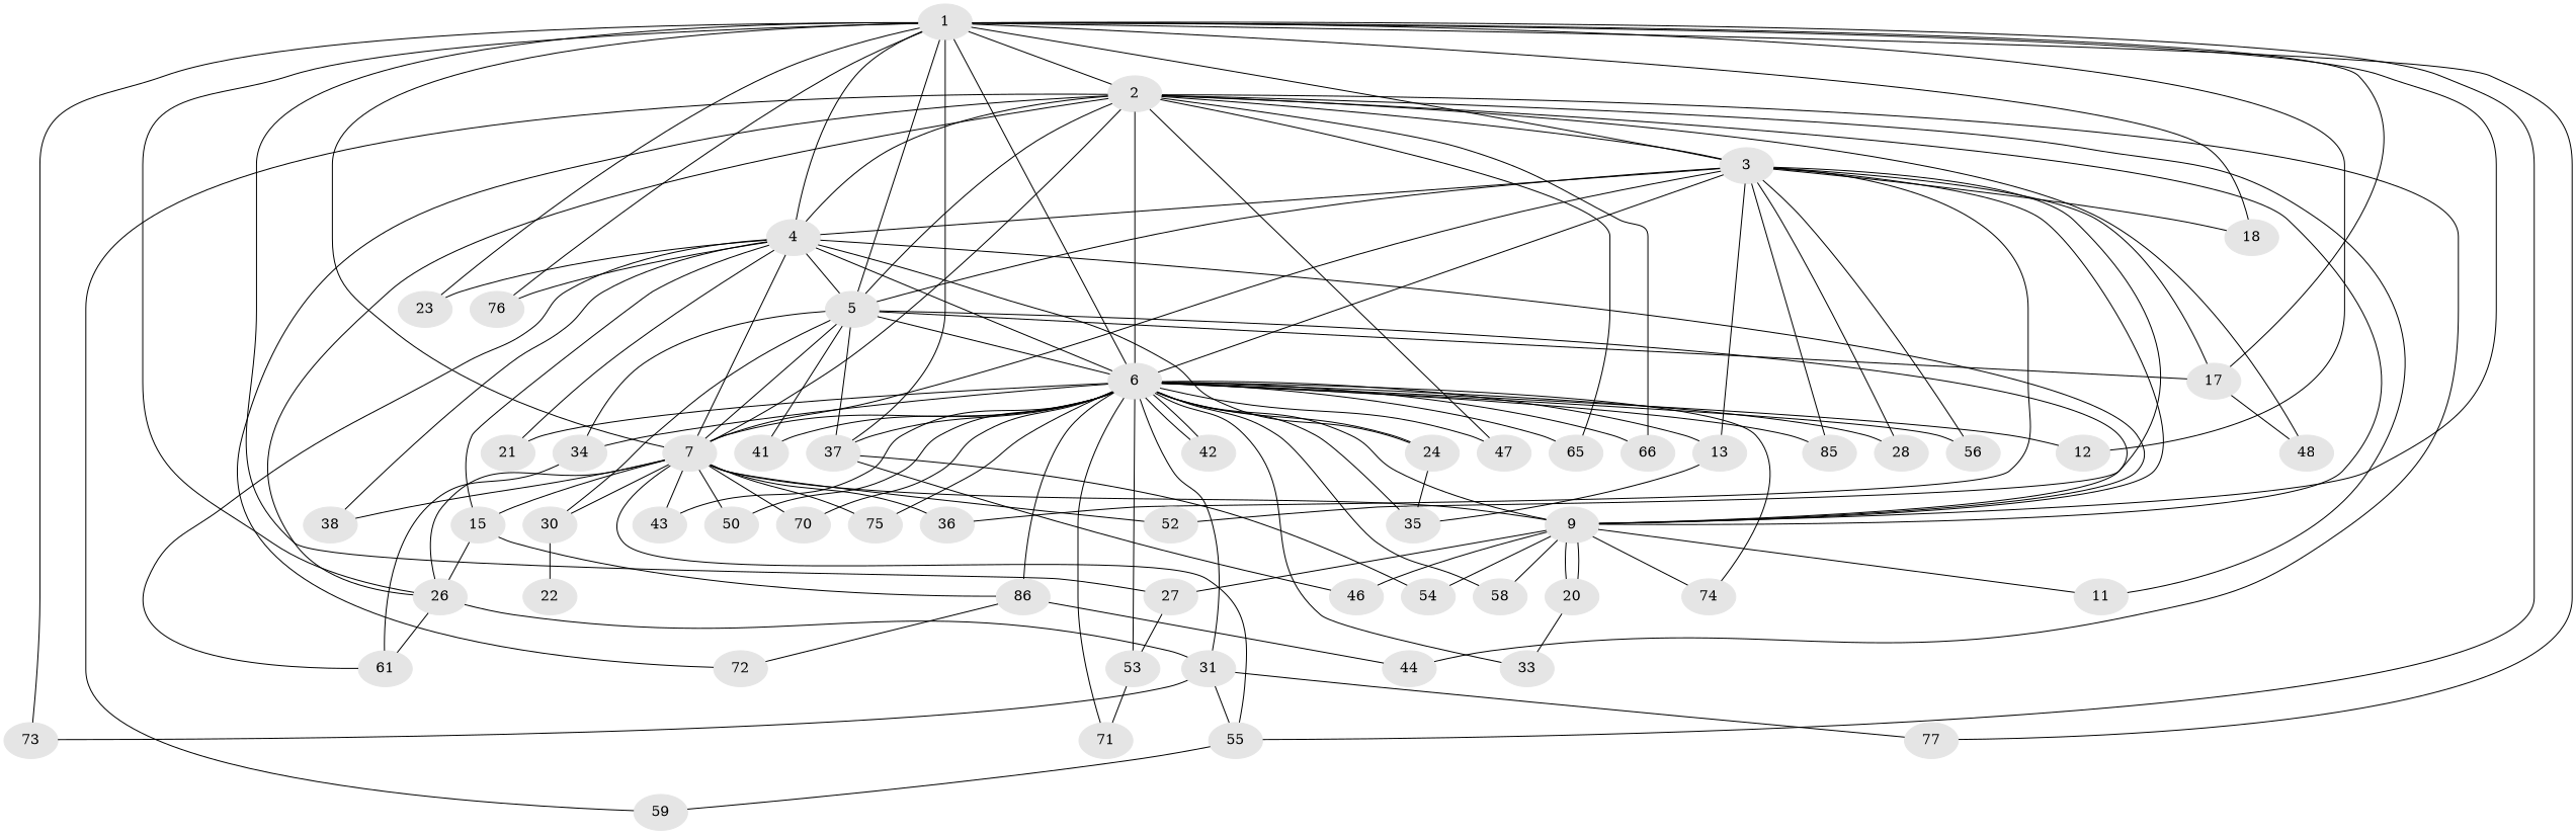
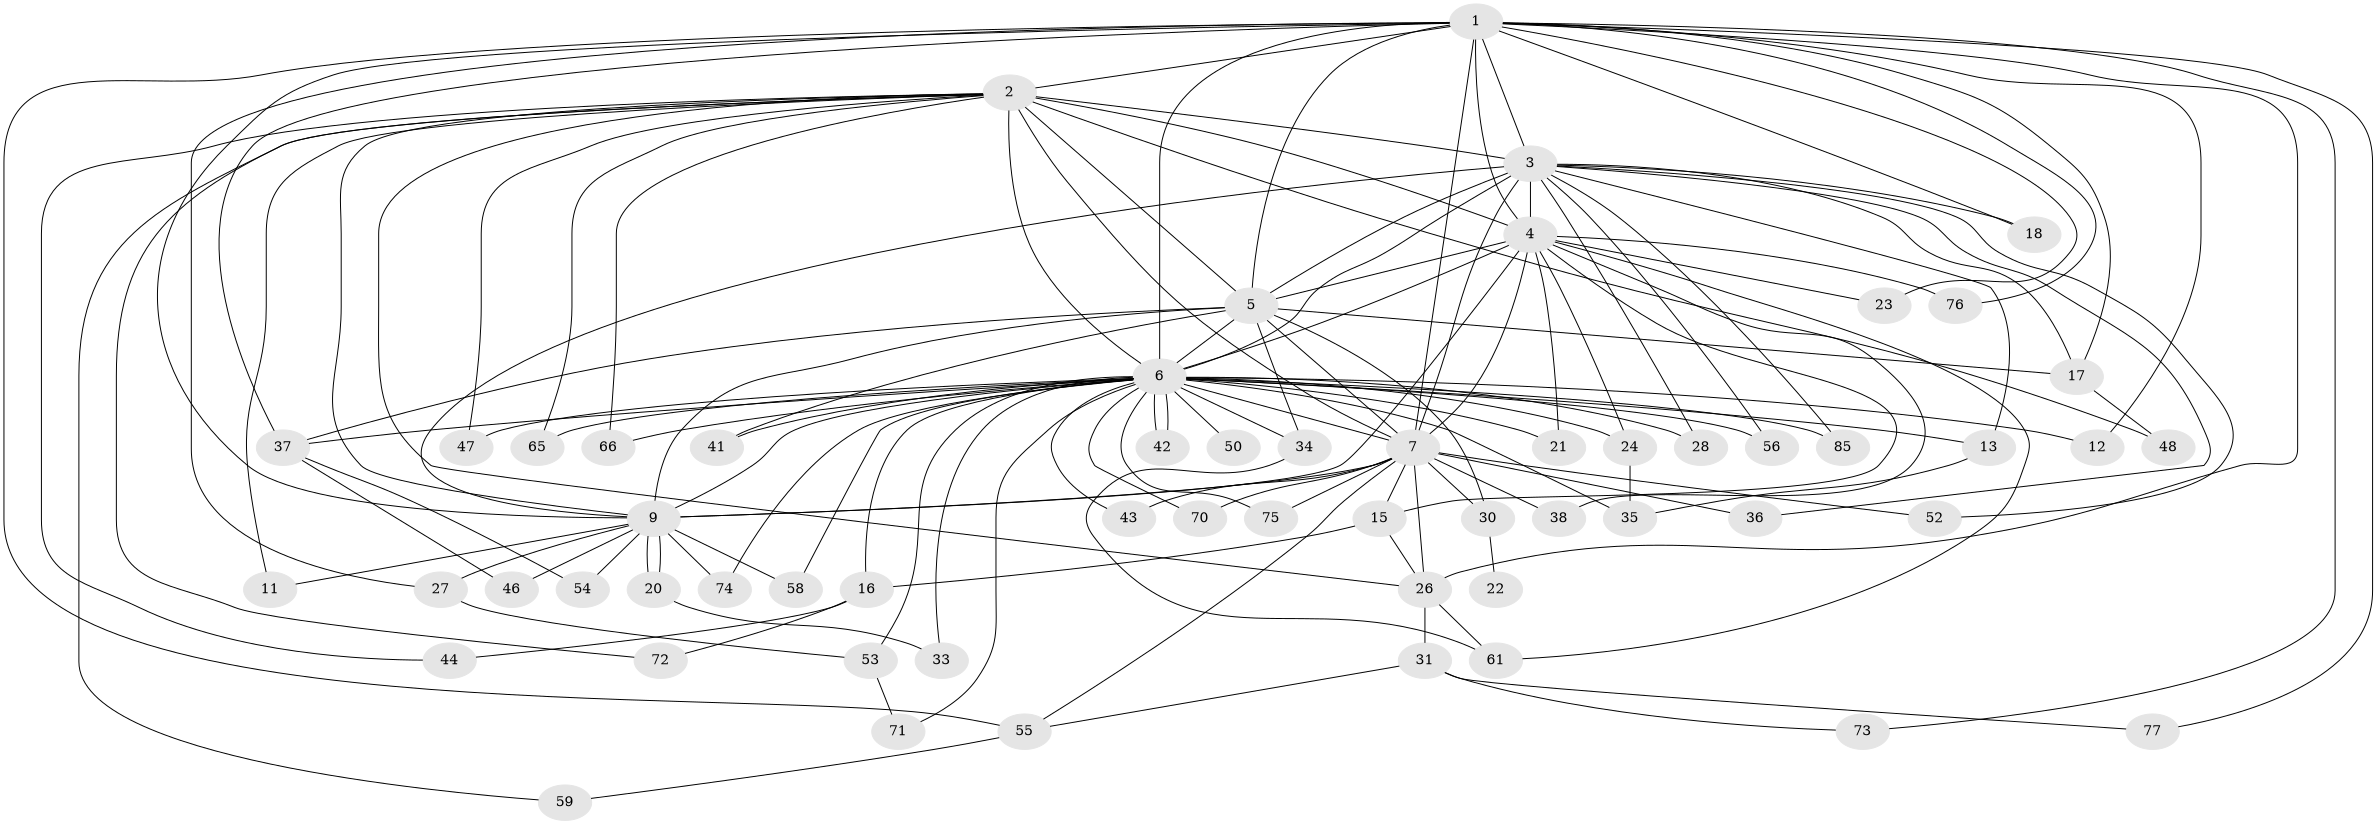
  graph {
    node [color=gray90 style=filled]
    1 [super="+45"]
    2 [super="+64"]
    3 [super="+69"]
    4 [super="+51"]
    5 [super="+32"]
    6 [super="+10"]
    7 [super="+8"]
    9 [super="+29"]
    12
    17
    18
    23
    26 [super="+40"]
    27
    37 [super="+39"]
    55
    73
    76
    77
    11
    44
    47
    48
    59
    65
    66
    72
    13
    n29 [label=85]
    28
    36
    52
    56
    15 [super="+68"]
    21
    24 [super="+49"]
    38
    61 [super="+63"]
    30
    34
    41
-   16 [super="+78" label=86]
+   16 [super="+78"]
    31 [super="+60"]
    33
    35 [super="+67"]
    42
    43
    50
    53 [super="+62"]
    58
    70
    71
    74
    75
    20 [super="+57"]
    46
    54
    22
    1 -- 2
    1 -- 3
    1 -- 4 [weight=2]
    1 -- 5
    1 -- 6 [weight=2]
    1 -- 7 [weight=2]
    1 -- 9
    1 -- 12
    1 -- 17
    1 -- 18
    1 -- 23
    1 -- 26
    1 -- 27
    1 -- 37
    1 -- 55
    1 -- 73
    1 -- 76
    1 -- 77
    2 -- 3
    2 -- 4
    2 -- 5 [weight=2]
    2 -- 6 [weight=2]
    2 -- 7 [weight=2]
    2 -- 9
    2 -- 26
    2 -- 11
    2 -- 44
    2 -- 47
    2 -- 48
    2 -- 59
    2 -- 65
    2 -- 66
    2 -- 72
    3 -- 4
    3 -- 5
    3 -- 6 [weight=3]
    3 -- 7 [weight=2]
    3 -- 9
    3 -- 17
    3 -- 18
    3 -- 13
    3 -- n29
    3 -- 28
    3 -- 36
    3 -- 52
    3 -- 56
    4 -- 5
    4 -- 6 [weight=3]
    4 -- 7 [weight=2]
    4 -- 9
    4 -- 23
    4 -- 76
    4 -- 15
    4 -- 21
    4 -- 24
    4 -- 38
    4 -- 61
    5 -- 6 [weight=2]
    5 -- 7 [weight=2]
    5 -- 9
    5 -- 17
    5 -- 37
    5 -- 30
    5 -- 34
    5 -- 41
    6 -- 7 [weight=4]
    6 -- 9 [weight=3]
    6 -- 12
    6 -- 37
    6 -- 47
    6 -- 65
    6 -- 66
    6 -- 13
    6 -- n29
    6 -- 28
    6 -- 56
    6 -- 21
    6 -- 24
    6 -- 34
    6 -- 41
    6 -- 16 [weight=2]
-   6 -- 31
    6 -- 33
    6 -- 35 [weight=2]
    6 -- 42
    6 -- 42
    6 -- 43
    6 -- 50
    6 -- 53 [weight=2]
    6 -- 58
    6 -- 70
    6 -- 71
    6 -- 74
    6 -- 75
    7 -- 9 [weight=2]
    7 -- 26
    7 -- 55
    7 -- 36
    7 -- 52
    7 -- 15
    7 -- 38
    7 -- 30
    7 -- 43
-   7 -- 50
    7 -- 70
    7 -- 75
    9 -- 27
    9 -- 11
    9 -- 58
    9 -- 74
    9 -- 20 [weight=2]
    9 -- 20
    9 -- 46
    9 -- 54
    17 -- 48
    26 -- 61
    26 -- 31
    27 -- 53
    37 -- 46
    37 -- 54
    55 -- 59
    13 -- 35
    15 -- 26
    15 -- 16
    24 -- 35
    30 -- 22
    34 -- 61
    16 -- 44
    16 -- 72
    31 -- 55
    31 -- 73
    31 -- 77
    53 -- 71
    20 -- 33
  }
